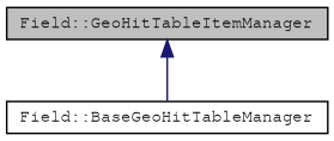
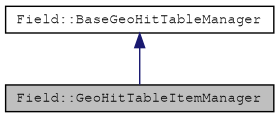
  digraph {
    node [color=black fontname=FreeMono fontsize=10 shape=record style=filled]
    n1 [fillcolor=grey75 fontcolor=black height=0.2 label="Field::GeoHitTableItemManager" width=0.4]
    n2 [fillcolor=white height=0.2 label="Field::BaseGeoHitTableManager" width=0.4]
-   n1 -> n2 [color=midnightblue dir=back fontname=FreeMono fontsize=10 labelfontname=FreeMono labelfontsize=10 style=solid]
+   n2 -> n1 [color=midnightblue dir=back fontname=FreeMono fontsize=10 labelfontname=FreeMono labelfontsize=10 style=solid]
  }
